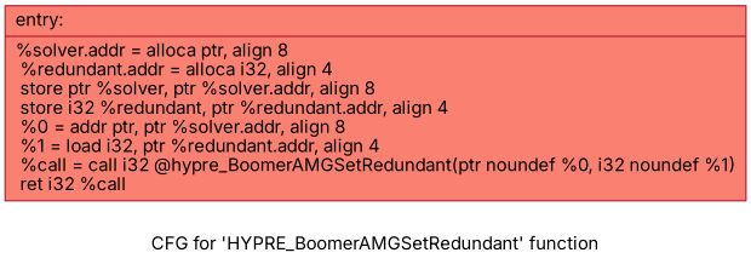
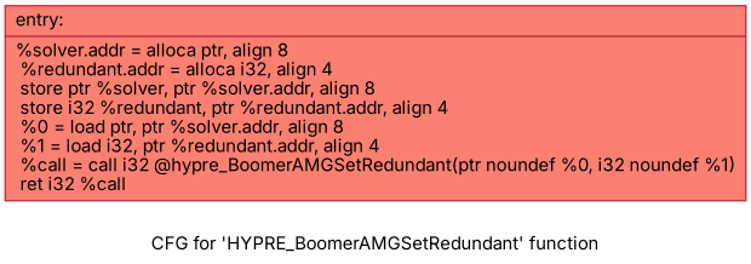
  digraph {
    label="CFG for 'HYPRE_BoomerAMGSetRedundant' function"
    fontname=Inter
-   n1 [color="#b70d28ff" fillcolor=salmon fontname=Inter label="{entry:\l|  %solver.addr = alloca ptr, align 8\l  %redundant.addr = alloca i32, align 4\l  store ptr %solver, ptr %solver.addr, align 8\l  store i32 %redundant, ptr %redundant.addr, align 4\l  %0 = addr ptr, ptr %solver.addr, align 8\l  %1 = load i32, ptr %redundant.addr, align 4\l  %call = call i32 @hypre_BoomerAMGSetRedundant(ptr noundef %0, i32 noundef %1)\l  ret i32 %call\l}" shape=record style=filled]
+   n1 [color="#b70d28ff" fillcolor=salmon fontname=Inter label="{entry:\l|  %solver.addr = alloca ptr, align 8\l  %redundant.addr = alloca i32, align 4\l  store ptr %solver, ptr %solver.addr, align 8\l  store i32 %redundant, ptr %redundant.addr, align 4\l  %0 = load ptr, ptr %solver.addr, align 8\l  %1 = load i32, ptr %redundant.addr, align 4\l  %call = call i32 @hypre_BoomerAMGSetRedundant(ptr noundef %0, i32 noundef %1)\l  ret i32 %call\l}" shape=record style=filled]
  }
